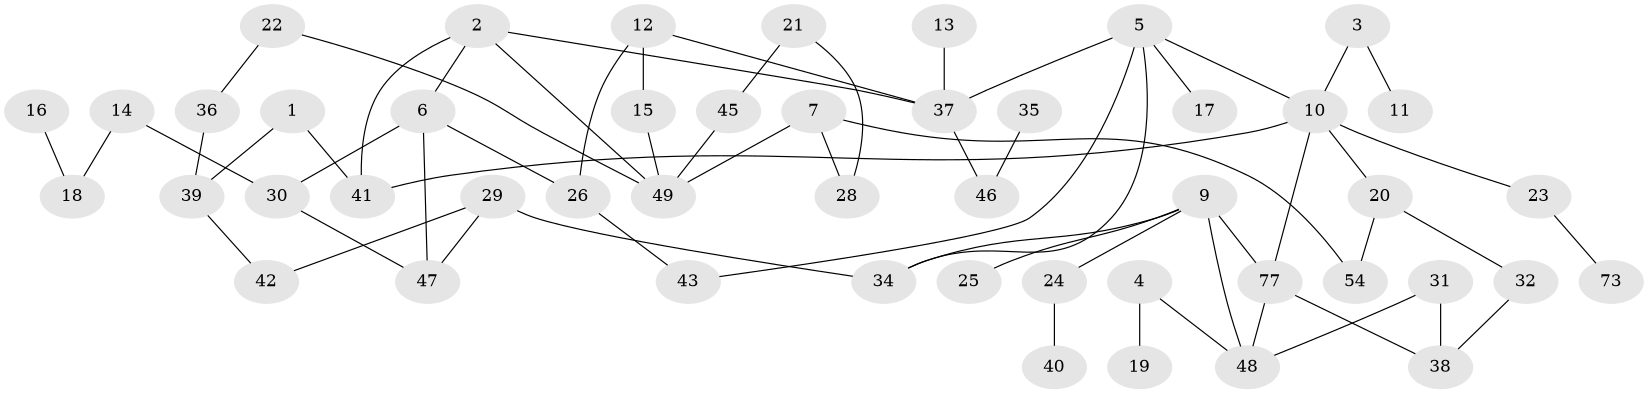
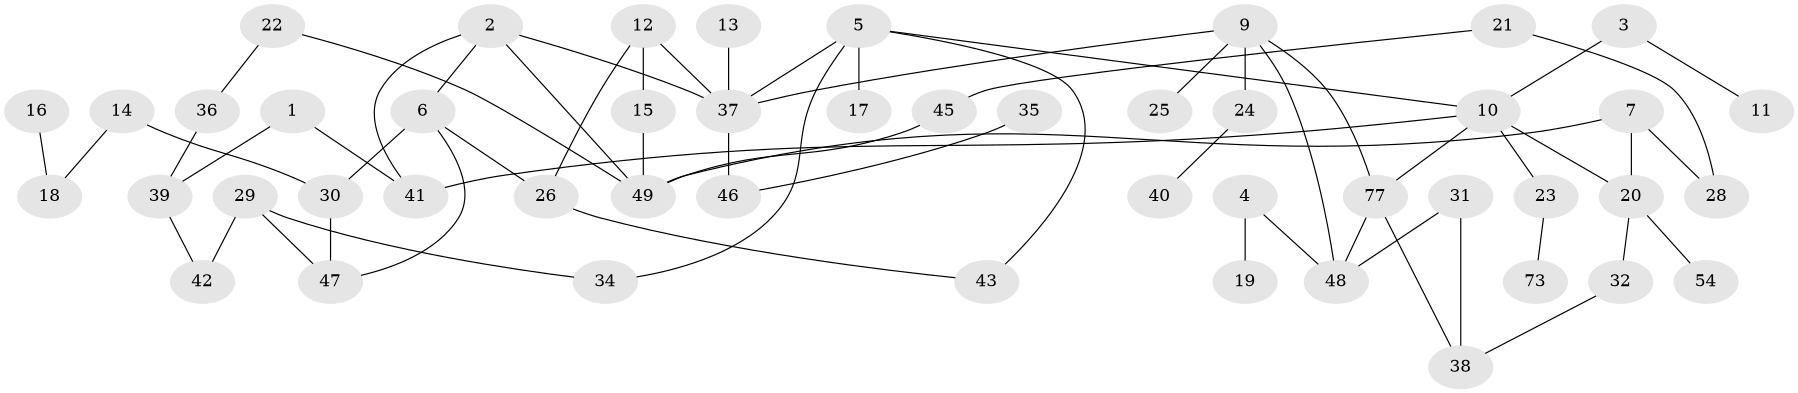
  graph {
    node [color=gray90 style=filled]
    edge [weight=1.0]
    1
    39
    41
    42
    2
    6
    37
    49
    26
    30
    47
    46
    3
    10
    11
    n16 [label=77]
    20
    23
    4
    19
    48
    5
    17
    34
    43
    7
    28
    n28 [label=54]
    n29 [label=73]
    45
    9
    24
    25
    40
    38
    32
    12
    15
    13
    14
    18
    16
    21
    22
    36
    29
    31
    35
    1 -- 39
    1 -- 41
    39 -- 42
    2 -- 41
    2 -- 6
    2 -- 37
    2 -- 49
    6 -- 26
    6 -- 30
    6 -- 47
    37 -- 46
    26 -- 43
    30 -- 47
    3 -- 10
    3 -- 11
    10 -- 41
    10 -- n16
    10 -- 20
    10 -- 23
    n16 -- 48
    n16 -- 38
    20 -- n28
    20 -- 32
    23 -- n29
    4 -- 19
    4 -- 48
    5 -- 37
    5 -- 10
    5 -- 17
    5 -- 34
    5 -- 43
    7 -- 49
    7 -- 28
-   7 -- n28 [weight=2.0]
+   7 -- 20 [weight=2.0]
    45 -- 49
    9 -- n16
    9 -- 48
-   9 -- 34
+   9 -- 37
    9 -- 24
    9 -- 25
    24 -- 40
    32 -- 38
    12 -- 37
    12 -- 26
    12 -- 15
    15 -- 49
    13 -- 37
    14 -- 30
    14 -- 18
    16 -- 18
    21 -- 28
    21 -- 45
    22 -- 49
    22 -- 36
    36 -- 39
    29 -- 42
    29 -- 47
    29 -- 34
    31 -- 48
    31 -- 38
    35 -- 46
  }
